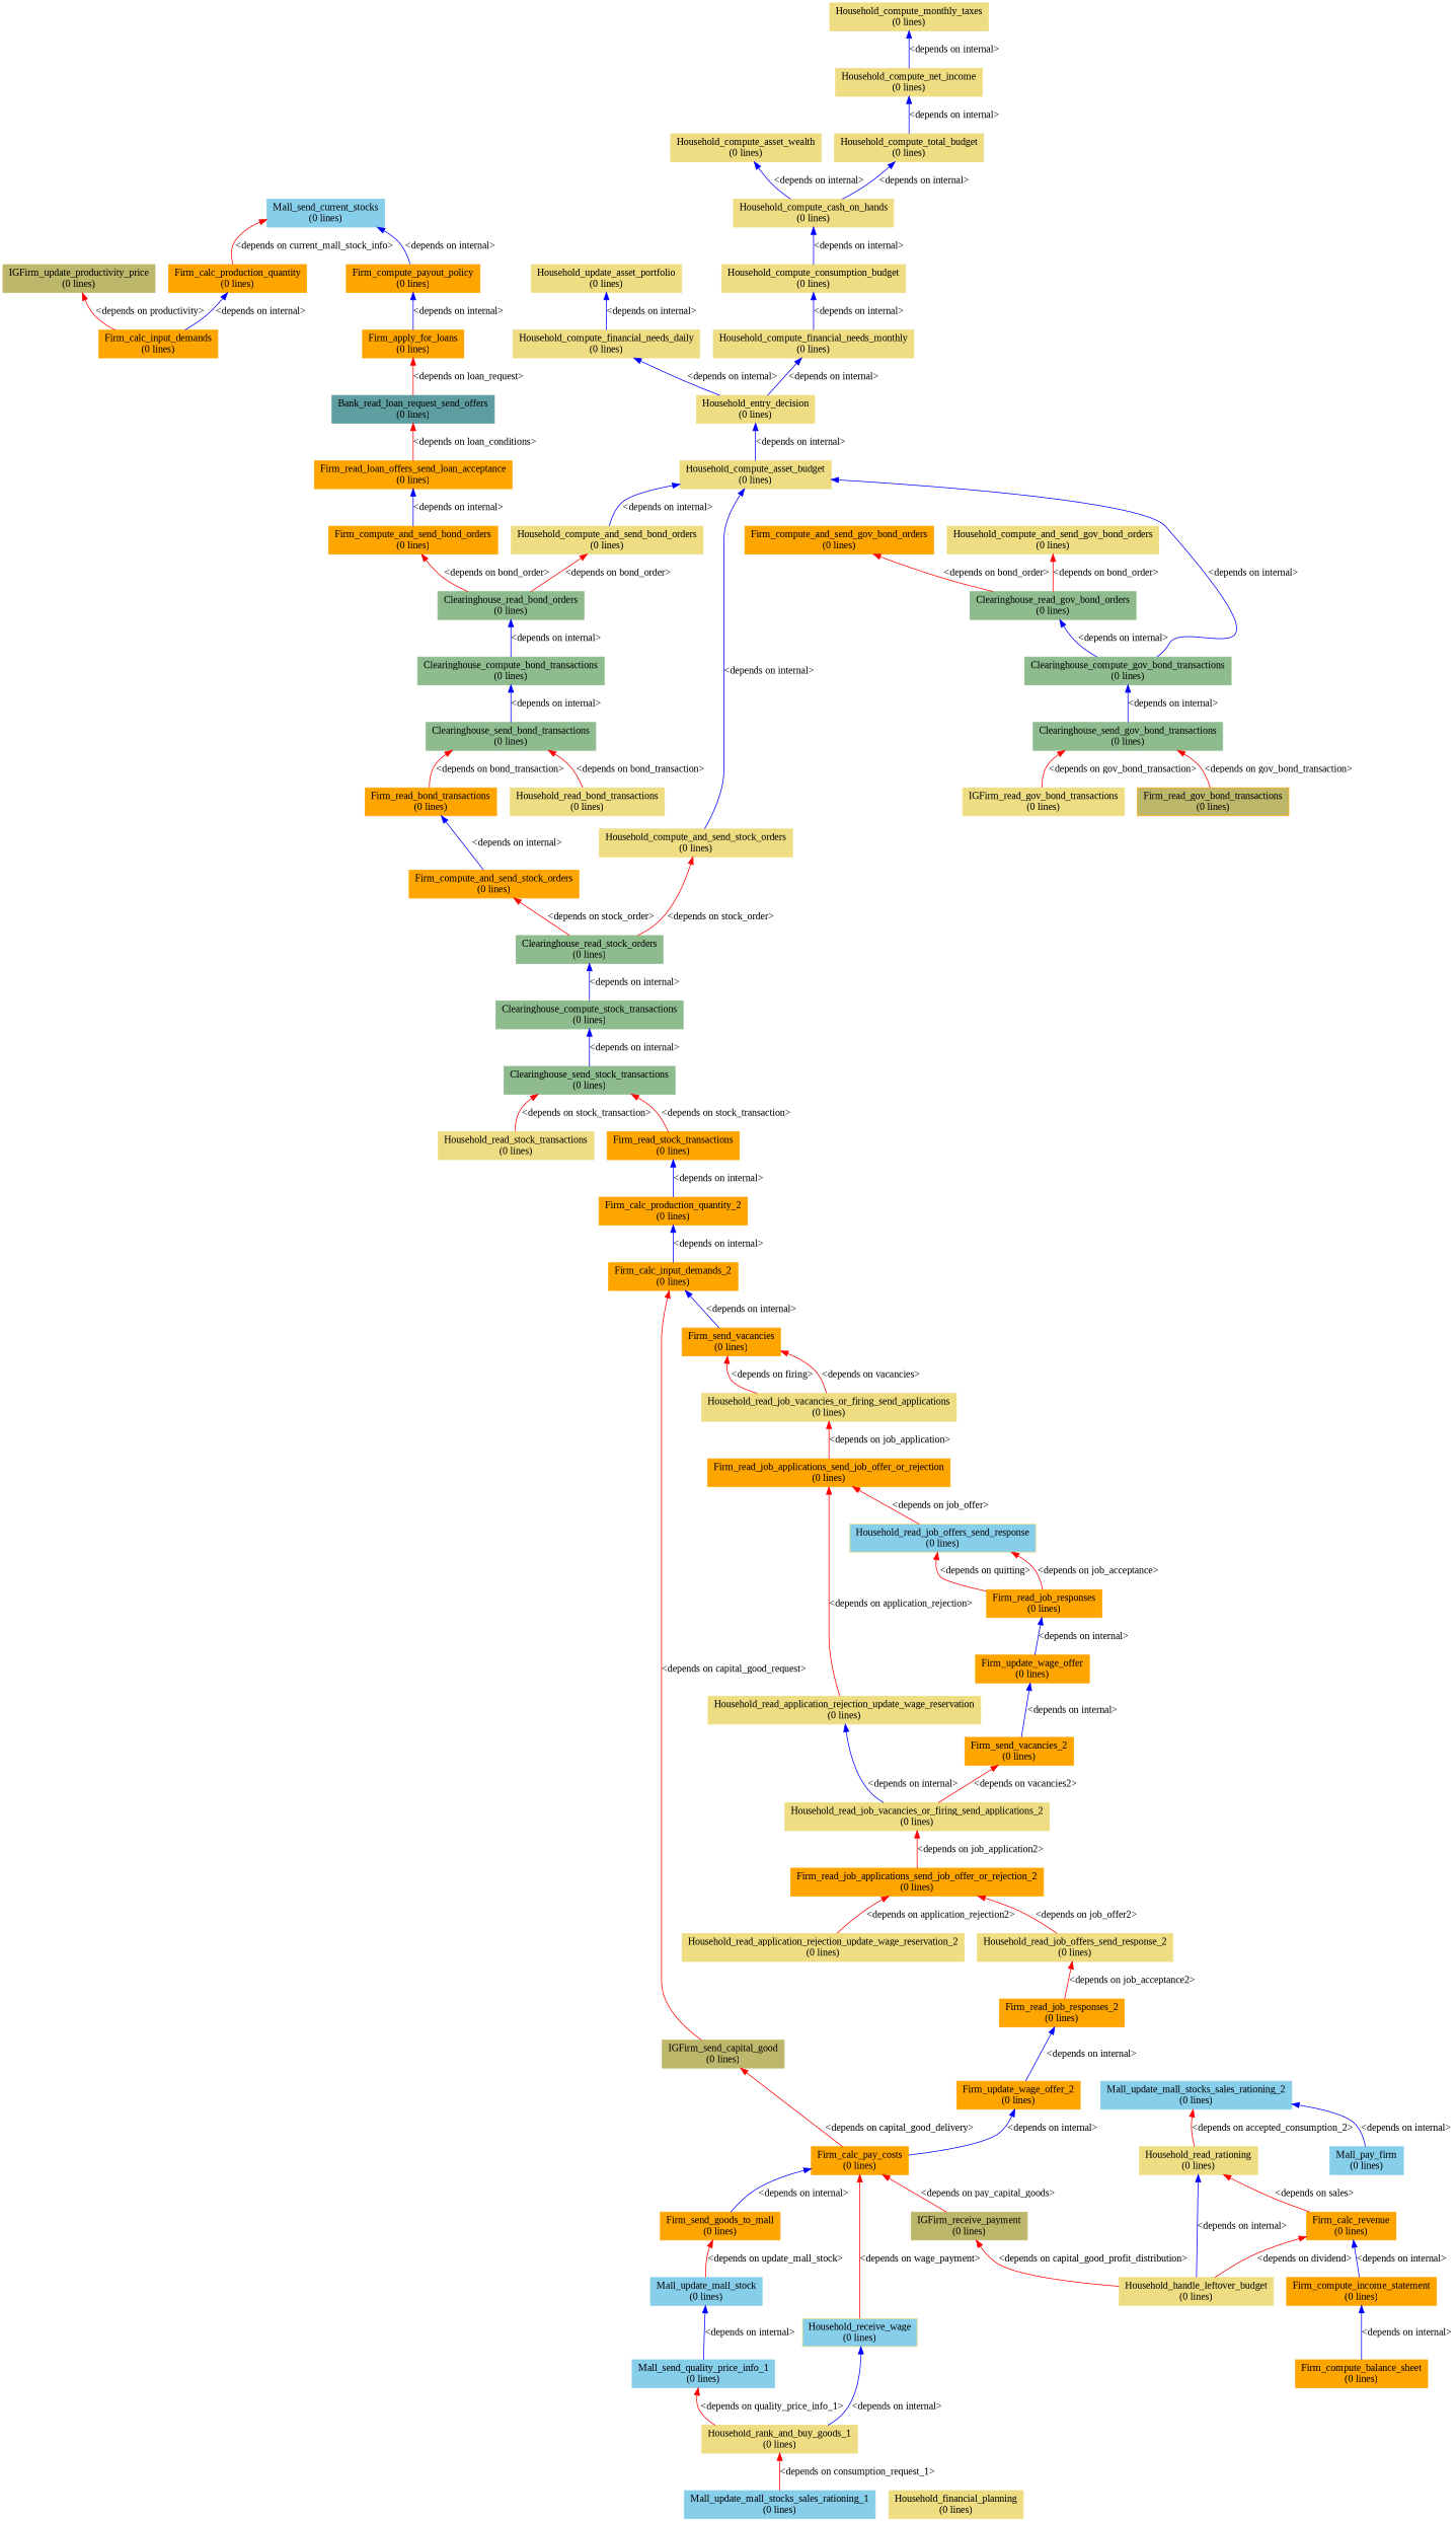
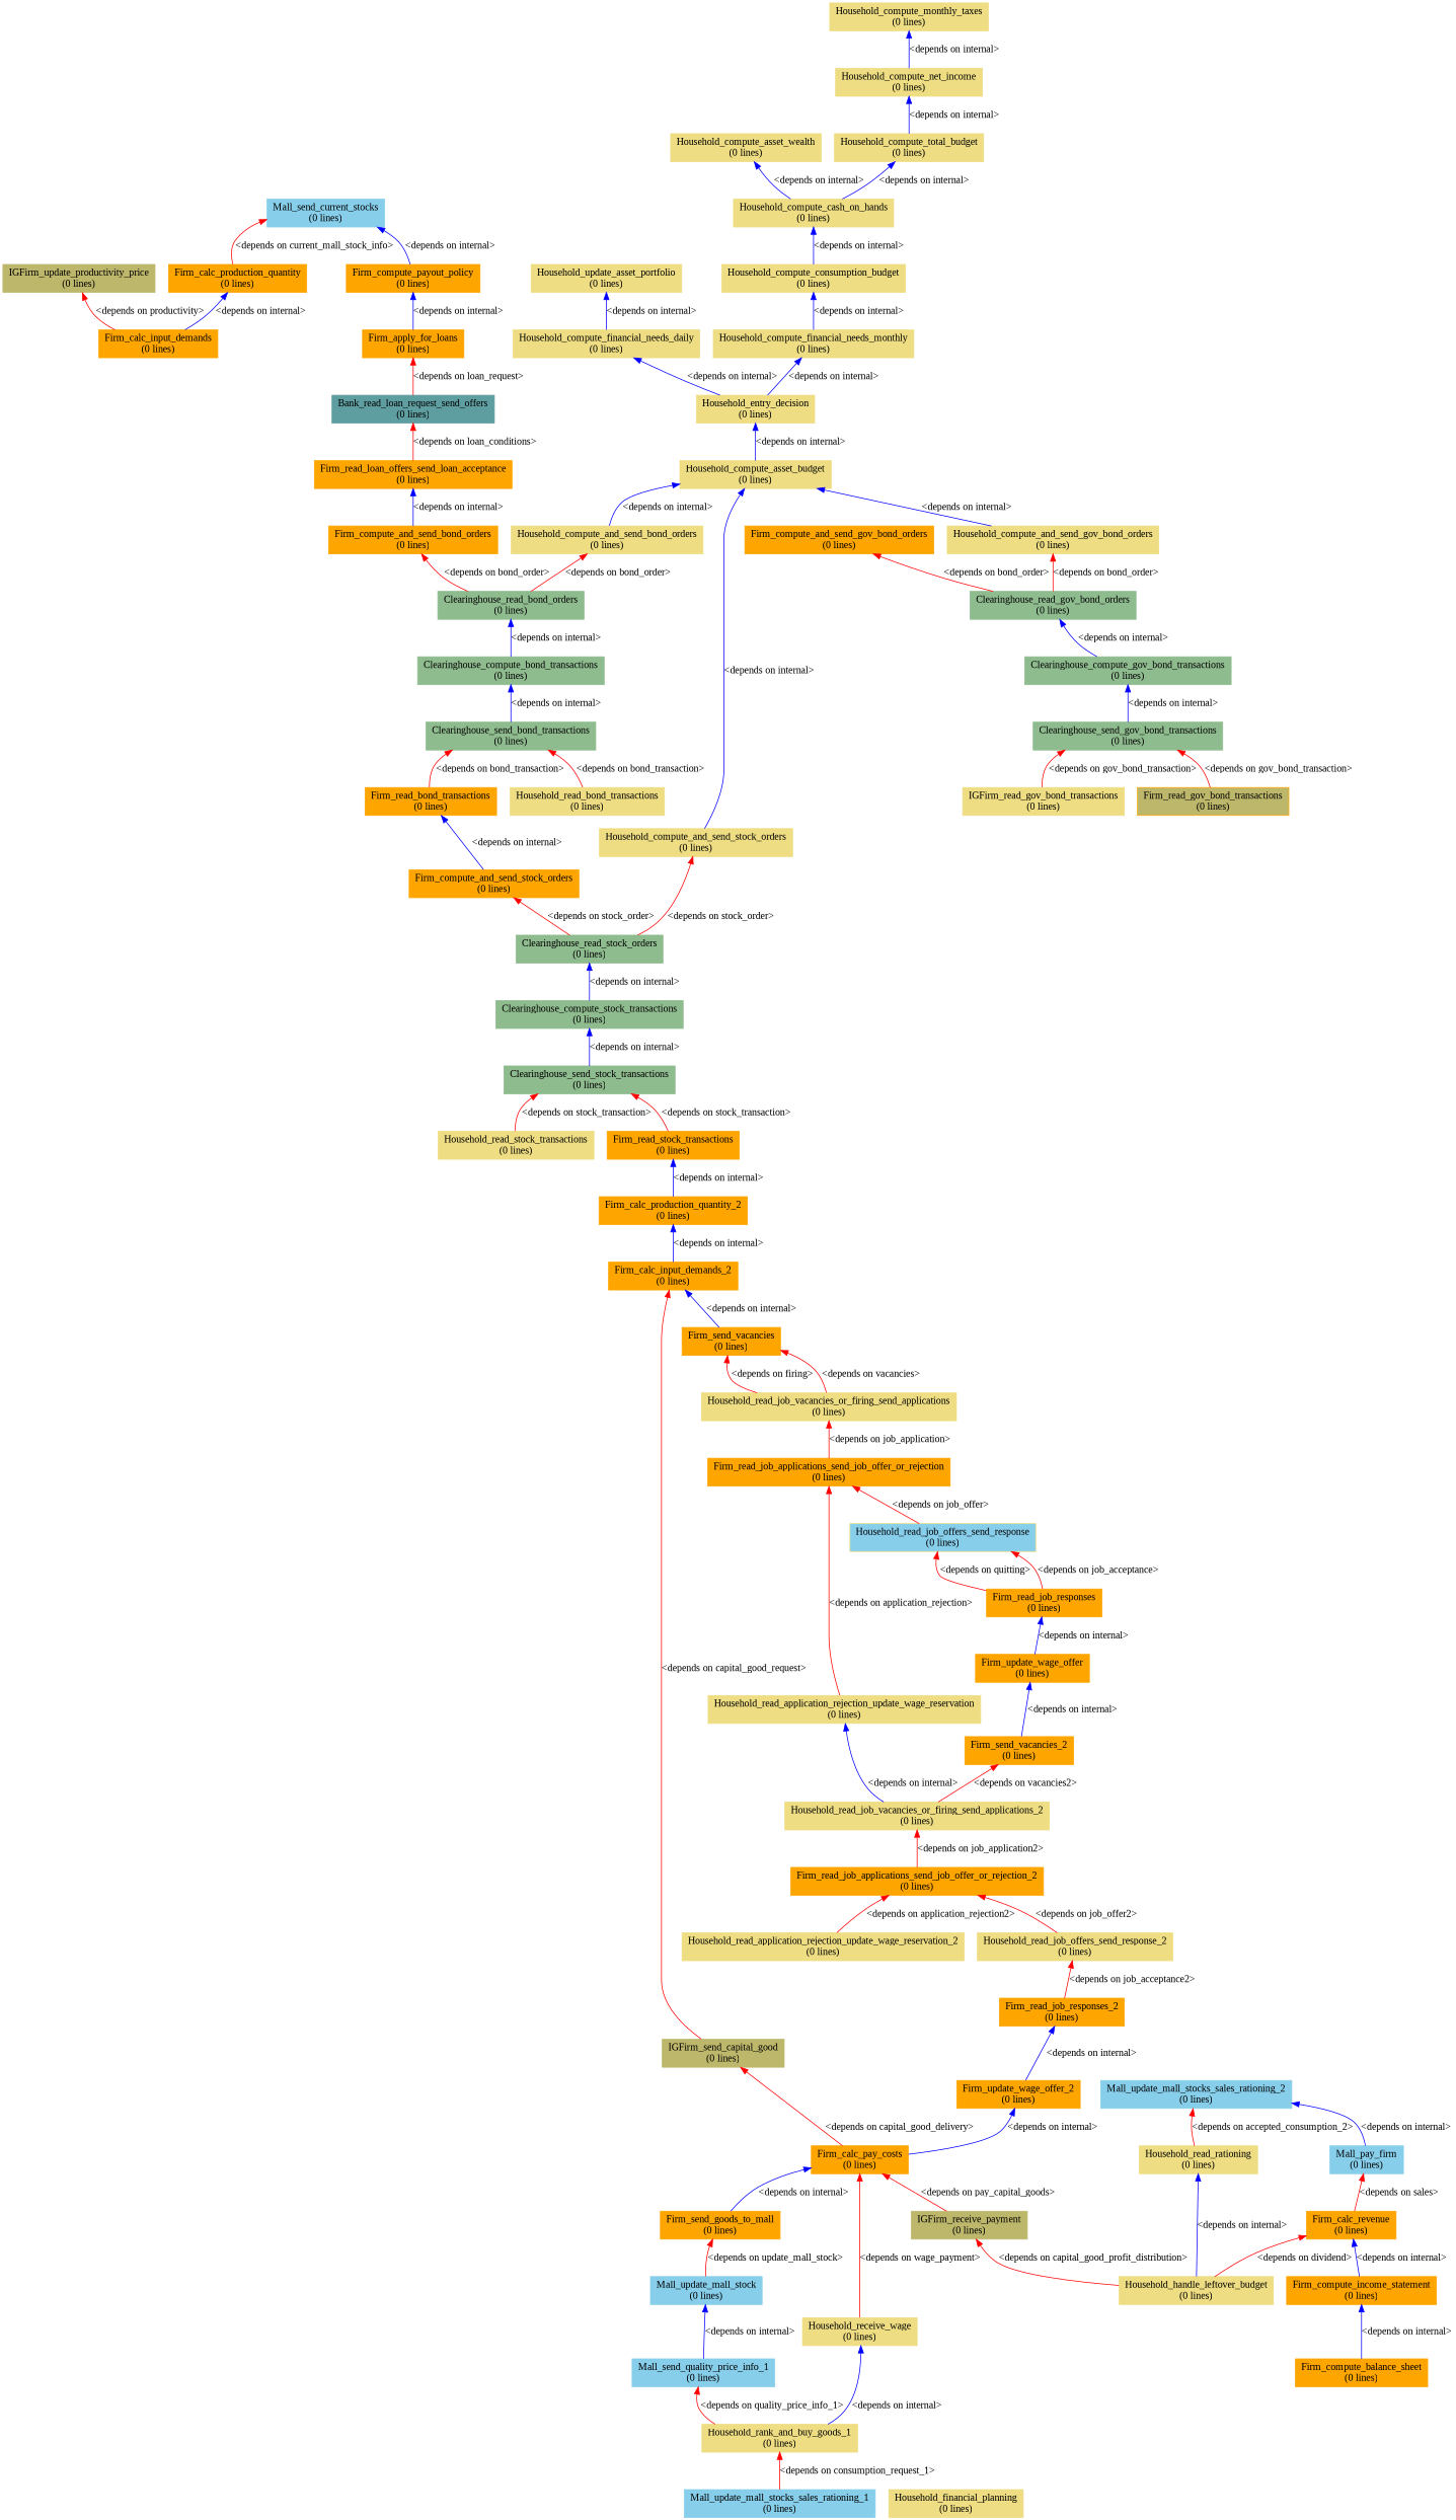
  digraph {
    fontname="Liberation Serif"
    rankdir=BT
    node [color=lightgoldenrod fontname="Liberation Serif" shape=rect style=filled]
    edge [color=red fontname="Liberation Serif"]
    n1 [color=cadetblue height=0.000000 label="Bank_read_loan_request_send_offers\n(0 lines)"]
    n2 [color=orange height=0.000000 label="Firm_apply_for_loans\n(0 lines)"]
    n3 [color=orange height=0.000000 label="Firm_compute_payout_policy\n(0 lines)"]
    n4 [color=darkseagreen height=0.000000 label="Clearinghouse_send_gov_bond_transactions\n(0 lines)"]
    n5 [color=darkseagreen height=0.000000 label="Clearinghouse_compute_gov_bond_transactions\n(0 lines)"]
    n6 [color=darkseagreen height=0.000000 label="Clearinghouse_read_gov_bond_orders\n(0 lines)"]
    n7 [height=0.000000 label="Household_compute_and_send_gov_bond_orders\n(0 lines)"]
    n8 [color=orange height=0.000000 label="Firm_compute_and_send_gov_bond_orders\n(0 lines)"]
    n9 [height=0.000000 label="Household_compute_asset_budget\n(0 lines)"]
    n10 [color=darkseagreen height=0.000000 label="Clearinghouse_send_bond_transactions\n(0 lines)"]
    n11 [color=darkseagreen height=0.000000 label="Clearinghouse_compute_bond_transactions\n(0 lines)"]
    n12 [color=darkseagreen height=0.000000 label="Clearinghouse_read_bond_orders\n(0 lines)"]
    n13 [height=0.000000 label="Household_compute_and_send_bond_orders\n(0 lines)"]
    n14 [color=orange height=0.000000 label="Firm_compute_and_send_bond_orders\n(0 lines)"]
    n15 [color=orange height=0.000000 label="Firm_read_loan_offers_send_loan_acceptance\n(0 lines)"]
    n16 [color=darkseagreen height=0.000000 label="Clearinghouse_send_stock_transactions\n(0 lines)"]
    n17 [color=darkseagreen height=0.000000 label="Clearinghouse_compute_stock_transactions\n(0 lines)"]
    n18 [color=darkseagreen height=0.000000 label="Clearinghouse_read_stock_orders\n(0 lines)"]
    n19 [height=0.000000 label="Household_compute_and_send_stock_orders\n(0 lines)"]
    n20 [color=orange height=0.000000 label="Firm_compute_and_send_stock_orders\n(0 lines)"]
    n21 [color=orange height=0.000000 label="Firm_read_bond_transactions\n(0 lines)"]
    n22 [color=darkkhaki height=0.000000 label="IGFirm_receive_payment\n(0 lines)"]
    n23 [color=orange height=0.000000 label="Firm_calc_pay_costs\n(0 lines)"]
    n24 [color=darkkhaki height=0.000000 label="IGFirm_send_capital_good\n(0 lines)"]
    n25 [color=orange height=0.000000 label="Firm_update_wage_offer_2\n(0 lines)"]
    n26 [color=orange height=0.000000 label="Firm_calc_input_demands_2\n(0 lines)"]
    n27 [color=orange height=0.000000 label="Firm_calc_production_quantity_2\n(0 lines)"]
    n28 [color=darkkhaki height=0.000000 label="IGFirm_update_productivity_price\n(0 lines)"]
    n29 [color=skyblue height=0.000000 label="Mall_pay_firm\n(0 lines)"]
    n30 [color=skyblue height=0.000000 label="Mall_update_mall_stocks_sales_rationing_2\n(0 lines)"]
    n31 [color=skyblue height=0.000000 label="Mall_update_mall_stocks_sales_rationing_1\n(0 lines)"]
    n32 [height=0.000000 label="Household_rank_and_buy_goods_1\n(0 lines)"]
    n33 [color=skyblue height=0.000000 label="Mall_send_quality_price_info_1\n(0 lines)"]
-   n34 [height=0.000000 label="Household_receive_wage\n(0 lines)" fillcolor=skyblue]
+   n34 [height=0.000000 label="Household_receive_wage\n(0 lines)"]
    n35 [color=skyblue height=0.000000 label="Mall_update_mall_stock\n(0 lines)"]
    n36 [color=orange height=0.000000 label="Firm_send_goods_to_mall\n(0 lines)"]
    n37 [color=skyblue height=0.000000 label="Mall_send_current_stocks\n(0 lines)"]
    n38 [height=0.000000 label="IGFirm_read_gov_bond_transactions\n(0 lines)"]
    n39 [height=0.000000 label="Household_read_bond_transactions\n(0 lines)"]
    n40 [height=0.000000 label="Household_read_stock_transactions\n(0 lines)"]
    n41 [height=0.000000 label="Household_entry_decision\n(0 lines)"]
    n42 [height=0.000000 label="Household_compute_financial_needs_daily\n(0 lines)"]
    n43 [height=0.000000 label="Household_compute_financial_needs_monthly\n(0 lines)"]
    n44 [height=0.000000 label="Household_update_asset_portfolio\n(0 lines)"]
    n45 [height=0.000000 label="Household_compute_consumption_budget\n(0 lines)"]
    n46 [height=0.000000 label="Household_compute_cash_on_hands\n(0 lines)"]
    n47 [height=0.000000 label="Household_compute_asset_wealth\n(0 lines)"]
    n48 [height=0.000000 label="Household_compute_total_budget\n(0 lines)"]
    n49 [height=0.000000 label="Household_compute_net_income\n(0 lines)"]
    n50 [height=0.000000 label="Household_compute_monthly_taxes\n(0 lines)"]
    n51 [height=0.000000 label="Household_financial_planning\n(0 lines)"]
    n52 [height=0.000000 label="Household_handle_leftover_budget\n(0 lines)"]
    n53 [height=0.000000 label="Household_read_rationing\n(0 lines)"]
    n54 [color=orange height=0.000000 label="Firm_calc_revenue\n(0 lines)"]
    n55 [height=0.000000 label="Household_read_application_rejection_update_wage_reservation_2\n(0 lines)"]
    n56 [color=orange height=0.000000 label="Firm_read_job_applications_send_job_offer_or_rejection_2\n(0 lines)"]
    n57 [height=0.000000 label="Household_read_job_vacancies_or_firing_send_applications_2\n(0 lines)"]
    n58 [height=0.000000 label="Household_read_job_offers_send_response_2\n(0 lines)"]
    n59 [height=0.000000 label="Household_read_application_rejection_update_wage_reservation\n(0 lines)"]
    n60 [color=orange height=0.000000 label="Firm_send_vacancies_2\n(0 lines)"]
    n61 [color=orange height=0.000000 label="Firm_read_job_applications_send_job_offer_or_rejection\n(0 lines)"]
    n62 [color=orange height=0.000000 label="Firm_update_wage_offer\n(0 lines)"]
    n63 [height=0.000000 label="Household_read_job_vacancies_or_firing_send_applications\n(0 lines)"]
    n64 [fillcolor=skyblue height=0.000000 label="Household_read_job_offers_send_response\n(0 lines)"]
    n65 [color=orange height=0.000000 label="Firm_send_vacancies\n(0 lines)"]
    n66 [color=orange fillcolor=darkkhaki height=0.000000 label="Firm_read_gov_bond_transactions\n(0 lines)"]
    n67 [color=orange height=0.000000 label="Firm_read_stock_transactions\n(0 lines)"]
    n68 [color=orange height=0.000000 label="Firm_compute_balance_sheet\n(0 lines)"]
    n69 [color=orange height=0.000000 label="Firm_compute_income_statement\n(0 lines)"]
    n70 [color=orange height=0.000000 label="Firm_calc_input_demands\n(0 lines)"]
    n71 [color=orange height=0.000000 label="Firm_calc_production_quantity\n(0 lines)"]
    n72 [color=orange height=0.000000 label="Firm_read_job_responses_2\n(0 lines)"]
    n73 [color=orange height=0.000000 label="Firm_read_job_responses\n(0 lines)"]
    n1 -> n2 [label="<depends on loan_request>"]
    n2 -> n3 [color=blue label="<depends on internal>"]
    n3 -> n37 [color=blue label="<depends on internal>"]
    n4 -> n5 [color=blue label="<depends on internal>"]
    n5 -> n6 [color=blue label="<depends on internal>"]
    n6 -> n7 [label="<depends on bond_order>"]
    n6 -> n8 [label="<depends on bond_order>"]
-   n5 -> n9 [color=blue label="<depends on internal>"]
+   n7 -> n9 [color=blue label="<depends on internal>"]
    n9 -> n41 [color=blue label="<depends on internal>"]
    n10 -> n11 [color=blue label="<depends on internal>"]
    n11 -> n12 [color=blue label="<depends on internal>"]
    n12 -> n13 [label="<depends on bond_order>"]
    n12 -> n14 [label="<depends on bond_order>"]
    n13 -> n9 [color=blue label="<depends on internal>"]
    n14 -> n15 [color=blue label="<depends on internal>"]
    n15 -> n1 [label="<depends on loan_conditions>"]
    n16 -> n17 [color=blue label="<depends on internal>"]
    n17 -> n18 [color=blue label="<depends on internal>"]
    n18 -> n19 [label="<depends on stock_order>"]
    n18 -> n20 [label="<depends on stock_order>"]
    n19 -> n9 [color=blue label="<depends on internal>"]
    n20 -> n21 [color=blue label="<depends on internal>"]
    n21 -> n10 [label="<depends on bond_transaction>"]
    n22 -> n23 [label="<depends on pay_capital_goods>"]
    n23 -> n24 [label="<depends on capital_good_delivery>"]
    n23 -> n25 [color=blue label="<depends on internal>"]
    n24 -> n26 [label="<depends on capital_good_request>"]
    n25 -> n72 [color=blue label="<depends on internal>"]
    n26 -> n27 [color=blue label="<depends on internal>"]
    n27 -> n67 [color=blue label="<depends on internal>"]
    n29 -> n30 [color=blue label="<depends on internal>"]
    n31 -> n32 [label="<depends on consumption_request_1>"]
    n32 -> n33 [label="<depends on quality_price_info_1>"]
    n32 -> n34 [color=blue label="<depends on internal>"]
    n33 -> n35 [color=blue label="<depends on internal>"]
    n34 -> n23 [label="<depends on wage_payment>"]
    n35 -> n36 [label="<depends on update_mall_stock>"]
    n36 -> n23 [color=blue label="<depends on internal>"]
    n38 -> n4 [label="<depends on gov_bond_transaction>"]
    n39 -> n10 [label="<depends on bond_transaction>"]
    n40 -> n16 [label="<depends on stock_transaction>"]
    n41 -> n42 [color=blue label="<depends on internal>"]
    n41 -> n43 [color=blue label="<depends on internal>"]
    n42 -> n44 [color=blue label="<depends on internal>"]
    n43 -> n45 [color=blue label="<depends on internal>"]
    n45 -> n46 [color=blue label="<depends on internal>"]
    n46 -> n47 [color=blue label="<depends on internal>"]
    n46 -> n48 [color=blue label="<depends on internal>"]
    n48 -> n49 [color=blue label="<depends on internal>"]
    n49 -> n50 [color=blue label="<depends on internal>"]
    n52 -> n22 [label="<depends on capital_good_profit_distribution>"]
    n52 -> n53 [color=blue label="<depends on internal>"]
    n52 -> n54 [label="<depends on dividend>"]
    n53 -> n30 [label="<depends on accepted_consumption_2>"]
-   n54 -> n53 [label="<depends on sales>"]
+   n54 -> n29 [label="<depends on sales>"]
    n55 -> n56 [label="<depends on application_rejection2>"]
    n56 -> n57 [label="<depends on job_application2>"]
    n57 -> n59 [color=blue label="<depends on internal>"]
    n57 -> n60 [label="<depends on vacancies2>"]
    n58 -> n56 [label="<depends on job_offer2>"]
    n59 -> n61 [label="<depends on application_rejection>"]
    n60 -> n62 [color=blue label="<depends on internal>"]
    n61 -> n63 [label="<depends on job_application>"]
    n62 -> n73 [color=blue label="<depends on internal>"]
    n63 -> n65 [label="<depends on firing>"]
    n63 -> n65 [label="<depends on vacancies>"]
    n64 -> n61 [label="<depends on job_offer>"]
    n65 -> n26 [color=blue label="<depends on internal>"]
    n66 -> n4 [label="<depends on gov_bond_transaction>"]
    n67 -> n16 [label="<depends on stock_transaction>"]
    n68 -> n69 [color=blue label="<depends on internal>"]
    n69 -> n54 [color=blue label="<depends on internal>"]
    n70 -> n28 [label="<depends on productivity>"]
    n70 -> n71 [color=blue label="<depends on internal>"]
    n71 -> n37 [label="<depends on current_mall_stock_info>"]
    n72 -> n58 [label="<depends on job_acceptance2>"]
    n73 -> n64 [label="<depends on quitting>"]
    n73 -> n64 [label="<depends on job_acceptance>"]
  }
